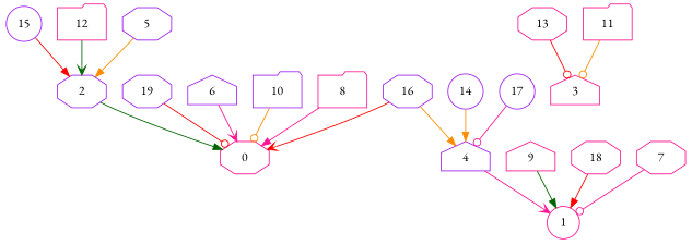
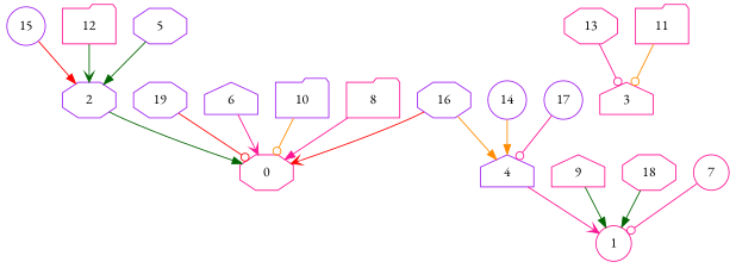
  digraph {
    fontname="EB Garamond"
    node [color=purple fontname="EB Garamond" shape=octagon]
    edge [Label=2 arrowhead=normal color=red fontname="EB Garamond"]
    15 [shape=circle]
    2
    0 [color=deeppink]
    19
    14 [shape=circle]
    4 [shape=house]
    1 [color=deeppink shape=circle]
    9 [color=deeppink shape=house]
    6 [shape=house]
    18 [color=deeppink]
    16
    13 [color=deeppink]
    3 [color=deeppink shape=house]
    12 [color=deeppink shape=folder]
    11 [color=deeppink shape=folder]
    10 [shape=folder]
    8 [color=deeppink shape=folder]
-   7 [color=deeppink]
+   7 [color=deeppink shape=circle]
    5
    17 [shape=circle]
    15 -> 2 [Label=4]
    2 -> 0 [Label=1 color=darkgreen]
    19 -> 0 [Label=3 arrowhead=odot]
    14 -> 4 [Label=3 color=darkorange]
    4 -> 1 [Label=1 arrowhead=vee color=deeppink]
    9 -> 1 [Label=3 color=darkgreen]
    6 -> 0 [Label=3 arrowhead=vee color=deeppink]
-   18 -> 1
+   18 -> 1 [color=darkgreen]
    16 -> 0 [arrowhead=vee]
    16 -> 4 [Label=1 color=darkorange]
-   13 -> 3 [arrowhead=odot]
+   13 -> 3 [arrowhead=odot color=deeppink]
    12 -> 2 [arrowhead=vee color=darkgreen]
    11 -> 3 [arrowhead=odot color=darkorange]
    10 -> 0 [arrowhead=odot color=darkorange]
    8 -> 0 [color=deeppink]
    7 -> 1 [arrowhead=odot color=deeppink]
-   5 -> 2 [color=darkorange]
+   5 -> 2 [color=darkgreen]
    17 -> 4 [Label=1 arrowhead=odot color=deeppink]
  }
